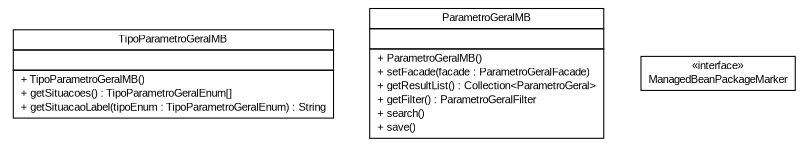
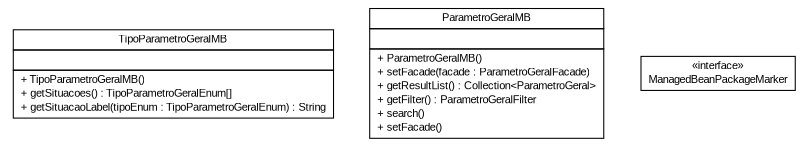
  digraph {
    nodesep=0.25
    ranksep=0.5
    fontname="Liberation Sans"
    node [fontcolor=black fontname="Liberation Sans" fontsize=10.0 shape=plaintext]
    n1 [label=<<table title="br.gov.to.sefaz.par.managebean.TipoParametroGeralMB" border="0" cellborder="1" cellspacing="0" cellpadding="2" port="p" href="./TipoParametroGeralMB.html"> 		<tr><td><table border="0" cellspacing="0" cellpadding="1"> <tr><td align="center" balign="center"> TipoParametroGeralMB </td></tr> 		</table></td></tr> 		<tr><td><table border="0" cellspacing="0" cellpadding="1"> <tr><td align="left" balign="left">  </td></tr> 		</table></td></tr> 		<tr><td><table border="0" cellspacing="0" cellpadding="1"> <tr><td align="left" balign="left"> + TipoParametroGeralMB() </td></tr> <tr><td align="left" balign="left"> + getSituacoes() : TipoParametroGeralEnum[] </td></tr> <tr><td align="left" balign="left"> + getSituacaoLabel(tipoEnum : TipoParametroGeralEnum) : String </td></tr> 		</table></td></tr> 		</table>>]
-   n2 [label=<<table title="br.gov.to.sefaz.par.managebean.ParametroGeralMB" border="0" cellborder="1" cellspacing="0" cellpadding="2" port="p" href="./ParametroGeralMB.html"> 		<tr><td><table border="0" cellspacing="0" cellpadding="1"> <tr><td align="center" balign="center"> ParametroGeralMB </td></tr> 		</table></td></tr> 		<tr><td><table border="0" cellspacing="0" cellpadding="1"> <tr><td align="left" balign="left">  </td></tr> 		</table></td></tr> 		<tr><td><table border="0" cellspacing="0" cellpadding="1"> <tr><td align="left" balign="left"> + ParametroGeralMB() </td></tr> <tr><td align="left" balign="left"> + setFacade(facade : ParametroGeralFacade) </td></tr> <tr><td align="left" balign="left"> + getResultList() : Collection&lt;ParametroGeral&gt; </td></tr> <tr><td align="left" balign="left"> + getFilter() : ParametroGeralFilter </td></tr> <tr><td align="left" balign="left"> + search() </td></tr> <tr><td align="left" balign="left"> + save() </td></tr> 		</table></td></tr> 		</table>>]
+   n2 [label=<<table title="br.gov.to.sefaz.par.managebean.ParametroGeralMB" border="0" cellborder="1" cellspacing="0" cellpadding="2" port="p" href="./ParametroGeralMB.html"> 		<tr><td><table border="0" cellspacing="0" cellpadding="1"> <tr><td align="center" balign="center"> ParametroGeralMB </td></tr> 		</table></td></tr> 		<tr><td><table border="0" cellspacing="0" cellpadding="1"> <tr><td align="left" balign="left">  </td></tr> 		</table></td></tr> 		<tr><td><table border="0" cellspacing="0" cellpadding="1"> <tr><td align="left" balign="left"> + ParametroGeralMB() </td></tr> <tr><td align="left" balign="left"> + setFacade(facade : ParametroGeralFacade) </td></tr> <tr><td align="left" balign="left"> + getResultList() : Collection&lt;ParametroGeral&gt; </td></tr> <tr><td align="left" balign="left"> + getFilter() : ParametroGeralFilter </td></tr> <tr><td align="left" balign="left"> + search() </td></tr> <tr><td align="left" balign="left"> + setFacade() </td></tr> 		</table></td></tr> 		</table>>]
    n3 [label=<<table title="br.gov.to.sefaz.par.managebean.ManagedBeanPackageMarker" border="0" cellborder="1" cellspacing="0" cellpadding="2" port="p" href="./ManagedBeanPackageMarker.html"> 		<tr><td><table border="0" cellspacing="0" cellpadding="1"> <tr><td align="center" balign="center"> &#171;interface&#187; </td></tr> <tr><td align="center" balign="center"> ManagedBeanPackageMarker </td></tr> 		</table></td></tr> 		</table>>]
  }
